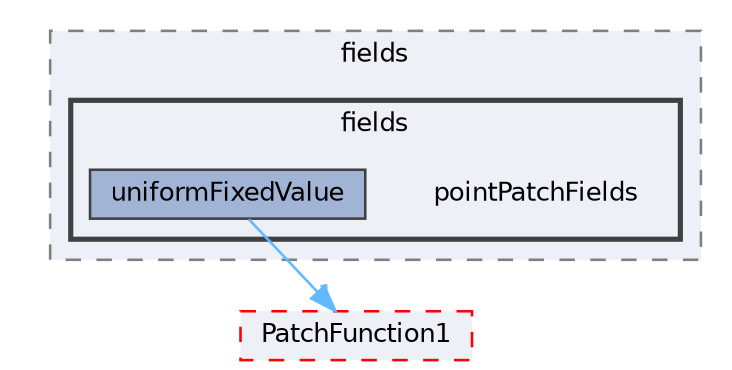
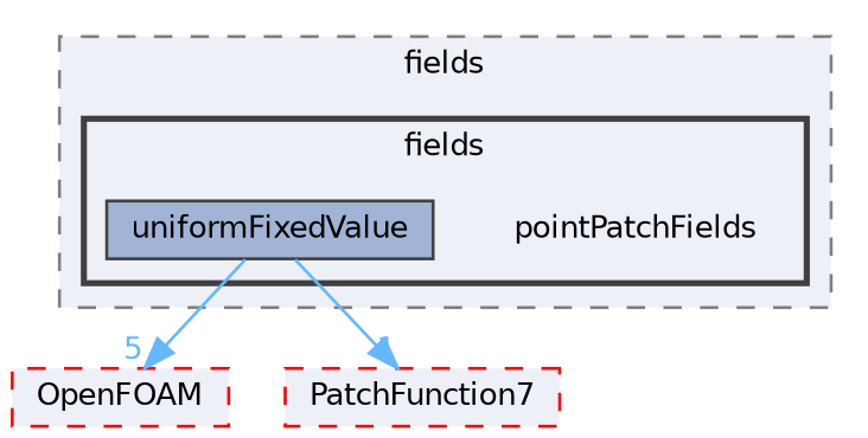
  digraph {
    compound=true
    node [fontname=Helvetica fontsize=10 shape=box color=red fillcolor="#edf0f7" style="filled,dashed"]
    edge [color=steelblue1 fontcolor=steelblue1 fontname=Helvetica fontsize=10 labeldistance=1.5 labelfontname=Helvetica labelfontsize=10]
    n1 [height=0.2 label=pointPatchFields shape=plaintext width=0.4 color="" fillcolor="" style=""]
    n2 [color=grey25 fillcolor="#a2b4d6" height=0.2 label=uniformFixedValue style=filled width=0.4]
-   n4 [height=0.2 label=PatchFunction1 width=0.4]
+   n3 [height=0.2 label=OpenFOAM width=0.4]
+   n4 [height=0.2 label=PatchFunction7 width=0.4]
    subgraph cluster_1 {
      bgcolor="#edf0f7"
      fontname=Helvetica
      fontsize=10
      label=fields
      pencolor=grey50
      style="filled,dashed"
      subgraph cluster_2 {
        bgcolor="#edf0f7"
        fontname=Helvetica
        fontsize=10
        pencolor=grey25
        style="filled,bold"
        n1
        n2
      }
    }
+   n2 -> n3 [headlabel=5]
    n2 -> n4 [headlabel=1]
  }
